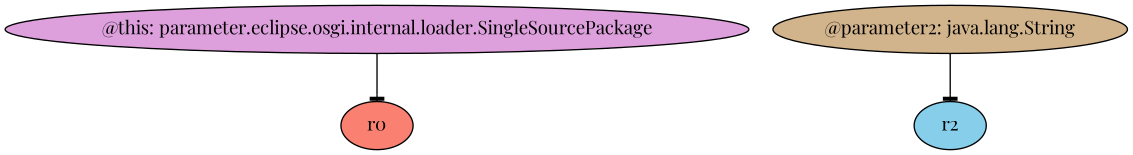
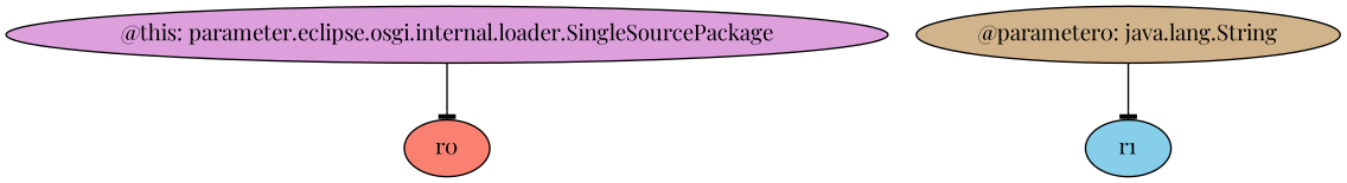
  digraph {
    fontname="Playfair Display"
    node [fontname="Playfair Display" style=filled]
    edge [arrowhead=tee fontname="Playfair Display"]
    n1 [fillcolor=plum label="@this: parameter.eclipse.osgi.internal.loader.SingleSourcePackage"]
    n2 [fillcolor=salmon label=r0]
-   n3 [fillcolor=tan label="@parameter2: java.lang.String"]
-   n4 [fillcolor=skyblue label=r2]
+   n3 [fillcolor=tan label="@parameter0: java.lang.String"]
+   n4 [fillcolor=skyblue label=r1]
    n1 -> n2
    n3 -> n4
  }
